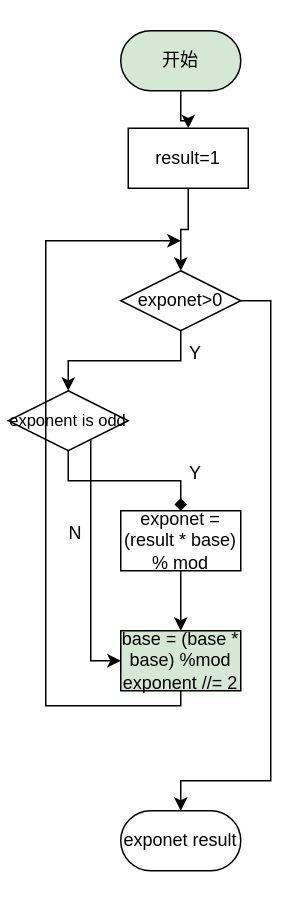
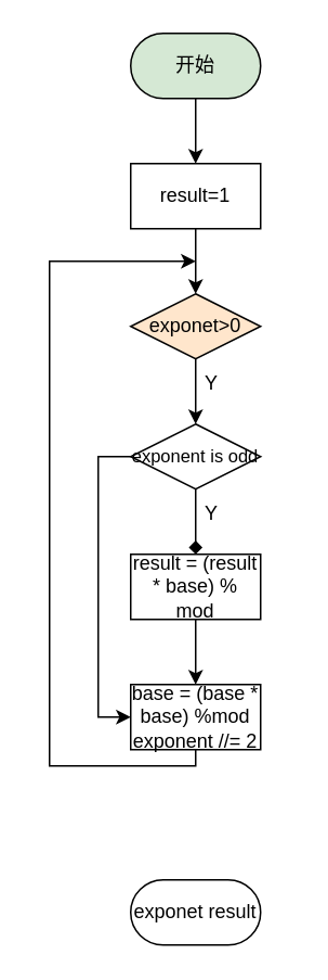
  <mxCell id="0" />
  <mxCell id="1" parent="0" />
  <mxCell id="2" style="edgeStyle=orthogonalEdgeStyle;rounded=0;orthogonalLoop=1;jettySize=auto;html=1;entryX=0.5;entryY=0;entryDx=0;entryDy=0;" edge="1" parent="1" source="3" target="5"><mxGeometry relative="1" as="geometry"><mxPoint x="120" y="90" as="targetPoint" /></mxGeometry></mxCell>
  <mxCell id="3" value="开始" style="rounded=1;whiteSpace=wrap;html=1;arcSize=50;fillColor=#d5e8d4;" vertex="1" parent="1"><mxGeometry x="80" y="20" width="80" height="40" as="geometry" /></mxCell>
  <mxCell id="4" style="edgeStyle=orthogonalEdgeStyle;rounded=0;orthogonalLoop=1;jettySize=auto;html=1;entryX=0.5;entryY=0;entryDx=0;entryDy=0;" edge="1" parent="1" source="5" target="8"><mxGeometry relative="1" as="geometry" /></mxCell>
- <mxCell id="5" value="result=1" style="rounded=0;whiteSpace=wrap;html=1;" vertex="1" parent="1"><mxGeometry x="85" y="85" width="80" height="40" as="geometry" /></mxCell>
+ <mxCell id="5" value="result=1" style="rounded=0;whiteSpace=wrap;html=1;" vertex="1" parent="1"><mxGeometry x="80" y="100" width="80" height="40" as="geometry" /></mxCell>
  <mxCell id="6" style="edgeStyle=orthogonalEdgeStyle;rounded=0;orthogonalLoop=1;jettySize=auto;html=1;entryX=0.5;entryY=0;entryDx=0;entryDy=0;" edge="1" parent="1" source="8" target="11"><mxGeometry relative="1" as="geometry" /></mxCell>
- <mxCell id="7" style="edgeStyle=orthogonalEdgeStyle;rounded=0;orthogonalLoop=1;jettySize=auto;html=1;" edge="1" parent="1" source="8" target="19"><mxGeometry relative="1" as="geometry"><Array as="points"><mxPoint x="180" y="200" /><mxPoint x="180" y="520" /><mxPoint x="120" y="520" /></Array></mxGeometry></mxCell>
- <mxCell id="8" value="exponet&amp;gt;0" style="rhombus;whiteSpace=wrap;html=1;" vertex="1" parent="1"><mxGeometry x="80" y="180" width="80" height="40" as="geometry" /></mxCell>
+ <mxCell id="8" value="exponet&amp;gt;0" style="rhombus;whiteSpace=wrap;html=1;fillColor=#ffe6cc;" vertex="1" parent="1"><mxGeometry x="80" y="180" width="80" height="40" as="geometry" /></mxCell>
  <mxCell id="9" style="edgeStyle=orthogonalEdgeStyle;rounded=0;orthogonalLoop=1;jettySize=auto;html=1;entryX=0.5;entryY=0;entryDx=0;entryDy=0;endArrow=diamond;" edge="1" parent="1" source="11" target="13"><mxGeometry relative="1" as="geometry" /></mxCell>
  <mxCell id="10" style="edgeStyle=orthogonalEdgeStyle;rounded=0;orthogonalLoop=1;jettySize=auto;html=1;entryX=0;entryY=0.5;entryDx=0;entryDy=0;" edge="1" parent="1" source="11" target="15"><mxGeometry relative="1" as="geometry"><Array as="points"><mxPoint x="60" y="280" /><mxPoint x="60" y="440" /></Array></mxGeometry></mxCell>
- <mxCell id="11" value="&lt;font style=&quot;font-size: 11px;&quot;&gt;exponent is odd&lt;/font&gt;" style="rhombus;whiteSpace=wrap;html=1;" vertex="1" parent="1"><mxGeometry x="5" y="260" width="80" height="40" as="geometry" /></mxCell>
+ <mxCell id="11" value="&lt;font style=&quot;font-size: 11px;&quot;&gt;exponent is odd&lt;/font&gt;" style="rhombus;whiteSpace=wrap;html=1;" vertex="1" parent="1"><mxGeometry x="80" y="260" width="80" height="40" as="geometry" /></mxCell>
  <mxCell id="12" style="edgeStyle=orthogonalEdgeStyle;rounded=0;orthogonalLoop=1;jettySize=auto;html=1;entryX=0.5;entryY=0;entryDx=0;entryDy=0;" edge="1" parent="1" source="13" target="15"><mxGeometry relative="1" as="geometry" /></mxCell>
- <mxCell id="13" value="exponet = (result * base) % mod" style="rounded=0;whiteSpace=wrap;html=1;" vertex="1" parent="1"><mxGeometry x="80" y="340" width="80" height="40" as="geometry" /></mxCell>
+ <mxCell id="13" value="result = (result * base) % mod" style="rounded=0;whiteSpace=wrap;html=1;" vertex="1" parent="1"><mxGeometry x="80" y="340" width="80" height="40" as="geometry" /></mxCell>
  <mxCell id="14" style="edgeStyle=orthogonalEdgeStyle;rounded=0;orthogonalLoop=1;jettySize=auto;html=1;" edge="1" parent="1" source="15"><mxGeometry relative="1" as="geometry"><mxPoint x="120" y="160" as="targetPoint" /><Array as="points"><mxPoint x="120" y="470" /><mxPoint x="30" y="470" /><mxPoint x="30" y="160" /></Array></mxGeometry></mxCell>
- <mxCell id="15" value="base = (base * base) %mod&lt;div&gt;exponent //= 2&lt;/div&gt;" style="rounded=0;whiteSpace=wrap;html=1;fillColor=#d5e8d4;" vertex="1" parent="1"><mxGeometry x="80" y="420" width="80" height="40" as="geometry" /></mxCell>
+ <mxCell id="15" value="base = (base * base) %mod&lt;div&gt;exponent //= 2&lt;/div&gt;" style="rounded=0;whiteSpace=wrap;html=1;" vertex="1" parent="1"><mxGeometry x="80" y="420" width="80" height="40" as="geometry" /></mxCell>
  <mxCell id="16" value="Y" style="text;html=1;align=center;verticalAlign=middle;whiteSpace=wrap;rounded=0;" vertex="1" parent="1"><mxGeometry x="100" y="300" width="60" height="30" as="geometry" /></mxCell>
- <mxCell id="17" value="N" style="text;html=1;align=center;verticalAlign=middle;whiteSpace=wrap;rounded=0;" vertex="1" parent="1"><mxGeometry x="20" y="340" width="60" height="30" as="geometry" /></mxCell>
  <mxCell id="18" value="Y" style="text;html=1;align=center;verticalAlign=middle;whiteSpace=wrap;rounded=0;" vertex="1" parent="1"><mxGeometry x="100" y="220" width="60" height="30" as="geometry" /></mxCell>
  <mxCell id="19" value="exponet result" style="rounded=1;whiteSpace=wrap;html=1;arcSize=50;" vertex="1" parent="1"><mxGeometry x="80" y="540" width="80" height="40" as="geometry" /></mxCell>
